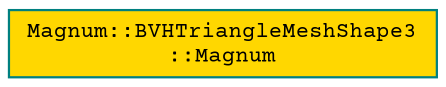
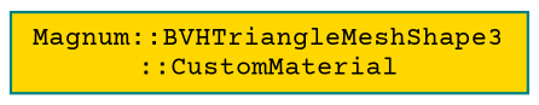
  digraph {
    rankdir=LR
    fontname="Courier Prime"
-   n1 [color=teal fillcolor=gold fontname="Courier Prime" fontsize=10 height=0.2 label="Magnum::BVHTriangleMeshShape3\l::Magnum" shape=record style=filled width=0.4]
+   n1 [color=teal fillcolor=gold fontname="Courier Prime" fontsize=10 height=0.2 label="Magnum::BVHTriangleMeshShape3\l::CustomMaterial" shape=record style=filled width=0.4]
  }
